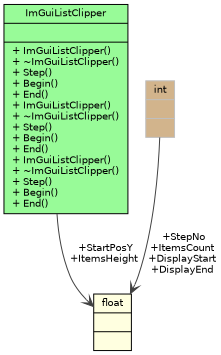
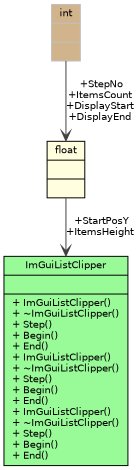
  digraph {
    node [color=black fontname=Helvetica fontsize=10 shape=record style=filled]
    edge [arrowhead=vee color=grey25 fontname=Helvetica fontsize=10 labelfontname=Helvetica labelfontsize=10 style=solid]
    n1 [fillcolor=palegreen fontcolor=black height=0.2 label="{ImGuiListClipper\n||+ ImGuiListClipper()\l+ ~ImGuiListClipper()\l+ Step()\l+ Begin()\l+ End()\l+ ImGuiListClipper()\l+ ~ImGuiListClipper()\l+ Step()\l+ Begin()\l+ End()\l+ ImGuiListClipper()\l+ ~ImGuiListClipper()\l+ Step()\l+ Begin()\l+ End()\l}" width=0.4]
    n2 [fillcolor=lightyellow height=0.2 label="{float\n||}" width=0.4]
    n3 [color=grey75 fillcolor=tan height=0.2 label="{int\n||}" width=0.4]
-   n1 -> n2 [label=" +StartPosY\n+ItemsHeight"]
+   n2 -> n1 [label=" +StartPosY\n+ItemsHeight"]
    n3 -> n2 [label=" +StepNo\n+ItemsCount\n+DisplayStart\n+DisplayEnd"]
  }
